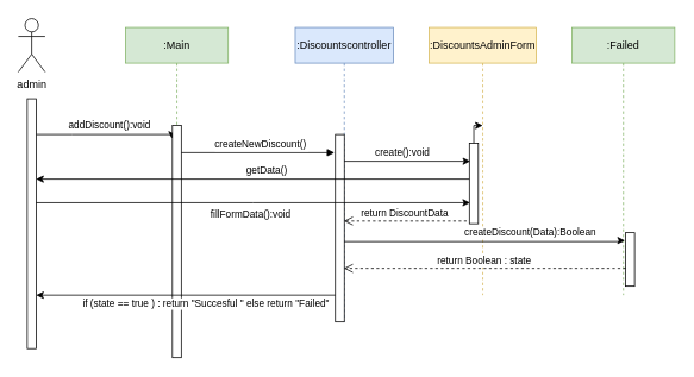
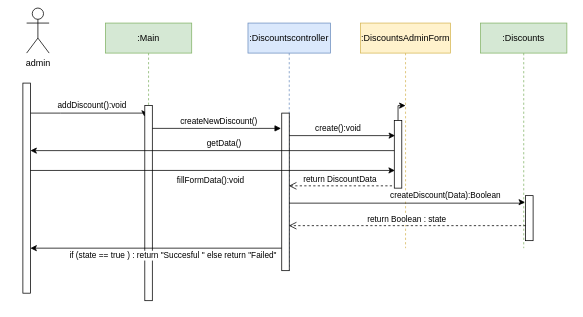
  <mxCell id="0" />
  <mxCell id="1" parent="0" />
  <mxCell id="2" value=":DiscountsAdminForm" style="shape=umlLifeline;perimeter=lifelinePerimeter;container=1;collapsible=0;recursiveResize=0;rounded=0;shadow=0;strokeWidth=1;fillColor=#fff2cc;strokeColor=#d6b656;" vertex="1" parent="1"><mxGeometry x="480" y="30" width="120" height="300" as="geometry" /></mxCell>
  <mxCell id="3" style="edgeStyle=orthogonalEdgeStyle;rounded=0;orthogonalLoop=1;jettySize=auto;html=1;" edge="1" parent="2" source="4" target="2"><mxGeometry relative="1" as="geometry" /></mxCell>
  <mxCell id="4" value="" style="points=[];perimeter=orthogonalPerimeter;rounded=0;shadow=0;strokeWidth=1;" vertex="1" parent="2"><mxGeometry x="45" y="130" width="10" height="90" as="geometry" /></mxCell>
  <mxCell id="5" value=":Discountscontroller" style="shape=umlLifeline;perimeter=lifelinePerimeter;container=1;collapsible=0;recursiveResize=0;rounded=0;shadow=0;strokeWidth=1;fillColor=#dae8fc;strokeColor=#6c8ebf;" vertex="1" parent="1"><mxGeometry x="330" y="30" width="110" height="330" as="geometry" /></mxCell>
  <mxCell id="6" value="" style="points=[];perimeter=orthogonalPerimeter;rounded=0;shadow=0;strokeWidth=1;" vertex="1" parent="5"><mxGeometry x="45" y="120" width="10" height="210" as="geometry" /></mxCell>
- <mxCell id="7" value="admin" style="shape=umlActor;verticalLabelPosition=bottom;verticalAlign=top;html=1;outlineConnect=0;" vertex="1" parent="1"><mxGeometry x="20" y="20" width="30" height="60" as="geometry" /></mxCell>
- <mxCell id="8" value=":Failed" style="shape=umlLifeline;perimeter=lifelinePerimeter;container=1;collapsible=0;recursiveResize=0;rounded=0;shadow=0;strokeWidth=1;fillColor=#d5e8d4;strokeColor=#82b366;" vertex="1" parent="1"><mxGeometry x="640" y="30" width="115" height="300" as="geometry" /></mxCell>
+ <mxCell id="7" value="admin" style="shape=umlActor;verticalLabelPosition=bottom;verticalAlign=top;html=1;outlineConnect=0;" vertex="1" parent="1"><mxGeometry x="35" y="10" width="30" height="60" as="geometry" /></mxCell>
+ <mxCell id="8" value=":Discounts" style="shape=umlLifeline;perimeter=lifelinePerimeter;container=1;collapsible=0;recursiveResize=0;rounded=0;shadow=0;strokeWidth=1;fillColor=#d5e8d4;strokeColor=#82b366;" vertex="1" parent="1"><mxGeometry x="640" y="30" width="115" height="300" as="geometry" /></mxCell>
  <mxCell id="9" value="" style="points=[];perimeter=orthogonalPerimeter;rounded=0;shadow=0;strokeWidth=1;" vertex="1" parent="8"><mxGeometry x="60" y="230" width="10" height="60" as="geometry" /></mxCell>
  <mxCell id="10" value="return Boolean : state" style="verticalAlign=bottom;endArrow=open;dashed=1;endSize=8;exitX=-0.061;exitY=0.894;shadow=0;strokeWidth=1;exitDx=0;exitDy=0;exitPerimeter=0;" edge="1" parent="8" target="5"><mxGeometry relative="1" as="geometry"><mxPoint x="-79.84" y="270.35" as="targetPoint" /><mxPoint x="60" y="270" as="sourcePoint" /></mxGeometry></mxCell>
  <mxCell id="11" value="addDiscount():void" style="edgeStyle=orthogonalEdgeStyle;rounded=0;orthogonalLoop=1;jettySize=auto;html=1;entryX=-0.05;entryY=0.057;entryDx=0;entryDy=0;entryPerimeter=0;" edge="1" parent="1" source="12" target="14"><mxGeometry x="0.048" y="10" relative="1" as="geometry"><mxPoint x="148" y="150" as="targetPoint" /><Array as="points"><mxPoint x="80" y="150" /><mxPoint x="80" y="150" /></Array><mxPoint as="offset" /></mxGeometry></mxCell>
  <mxCell id="12" value="" style="points=[];perimeter=orthogonalPerimeter;rounded=0;shadow=0;strokeWidth=1;" vertex="1" parent="1"><mxGeometry x="30" y="110" width="10" height="280" as="geometry" /></mxCell>
  <mxCell id="13" value=":Main" style="shape=umlLifeline;perimeter=lifelinePerimeter;container=1;collapsible=0;recursiveResize=0;rounded=0;shadow=0;strokeWidth=1;fillColor=#d5e8d4;strokeColor=#82b366;" vertex="1" parent="1"><mxGeometry x="140" y="30" width="115" height="370" as="geometry" /></mxCell>
  <mxCell id="14" value="" style="points=[];perimeter=orthogonalPerimeter;rounded=0;shadow=0;strokeWidth=1;" vertex="1" parent="13"><mxGeometry x="52.5" y="110" width="10" height="260" as="geometry" /></mxCell>
  <mxCell id="15" value="createNewDiscount()" style="verticalAlign=bottom;endArrow=block;shadow=0;strokeWidth=1;entryX=-0.1;entryY=0.097;entryDx=0;entryDy=0;entryPerimeter=0;" edge="1" parent="1" source="14" target="6"><mxGeometry x="0.038" relative="1" as="geometry"><mxPoint x="210" y="160" as="sourcePoint" /><mxPoint x="370" y="159" as="targetPoint" /><mxPoint as="offset" /></mxGeometry></mxCell>
  <mxCell id="16" value="create():void" style="edgeStyle=orthogonalEdgeStyle;rounded=0;orthogonalLoop=1;jettySize=auto;html=1;" edge="1" parent="1" source="6"><mxGeometry x="-0.078" y="10" relative="1" as="geometry"><mxPoint x="526" y="180" as="targetPoint" /><Array as="points"><mxPoint x="526" y="180" /></Array><mxPoint as="offset" /></mxGeometry></mxCell>
  <mxCell id="17" value="getData()" style="edgeStyle=orthogonalEdgeStyle;rounded=0;orthogonalLoop=1;jettySize=auto;html=1;" edge="1" parent="1" source="4"><mxGeometry x="-0.064" y="-9" relative="1" as="geometry"><mxPoint x="40" y="200" as="targetPoint" /><Array as="points"><mxPoint x="40" y="200" /></Array><mxPoint as="offset" /></mxGeometry></mxCell>
  <mxCell id="18" value="createDiscount(Data):Boolean" style="edgeStyle=orthogonalEdgeStyle;rounded=0;orthogonalLoop=1;jettySize=auto;html=1;entryX=0.515;entryY=0.796;entryDx=0;entryDy=0;entryPerimeter=0;fontSize=11;" edge="1" parent="1" source="6" target="8"><mxGeometry x="0.319" y="10" relative="1" as="geometry"><Array as="points"><mxPoint x="696" y="270" /><mxPoint x="696" y="269" /></Array><mxPoint as="offset" /></mxGeometry></mxCell>
  <mxCell id="19" value="if (state == true ) : return &quot;Succesful &quot; else return &quot;Failed&quot;" style="edgeStyle=orthogonalEdgeStyle;rounded=0;orthogonalLoop=1;jettySize=auto;html=1;fontSize=11;" edge="1" parent="1" source="6"><mxGeometry x="-0.134" y="10" relative="1" as="geometry"><mxPoint x="40" y="330" as="targetPoint" /><Array as="points"><mxPoint x="40" y="330" /></Array><mxPoint as="offset" /></mxGeometry></mxCell>
  <mxCell id="20" value="fillFormData():void" style="edgeStyle=orthogonalEdgeStyle;rounded=0;orthogonalLoop=1;jettySize=auto;html=1;entryX=0.08;entryY=0.738;entryDx=0;entryDy=0;entryPerimeter=0;fontSize=11;" edge="1" parent="1"><mxGeometry x="-0.012" y="-14" relative="1" as="geometry"><mxPoint x="40" y="226.444" as="sourcePoint" /><mxPoint x="525.8" y="226.42" as="targetPoint" /><Array as="points"><mxPoint x="283" y="226" /></Array><mxPoint as="offset" /></mxGeometry></mxCell>
  <mxCell id="21" value="return DiscountData" style="verticalAlign=bottom;endArrow=open;dashed=1;endSize=8;exitX=-0.3;exitY=0.966;shadow=0;strokeWidth=1;exitDx=0;exitDy=0;exitPerimeter=0;" edge="1" parent="1" source="4" target="5"><mxGeometry relative="1" as="geometry"><mxPoint x="360" y="220" as="targetPoint" /><mxPoint x="525" y="220" as="sourcePoint" /></mxGeometry></mxCell>
